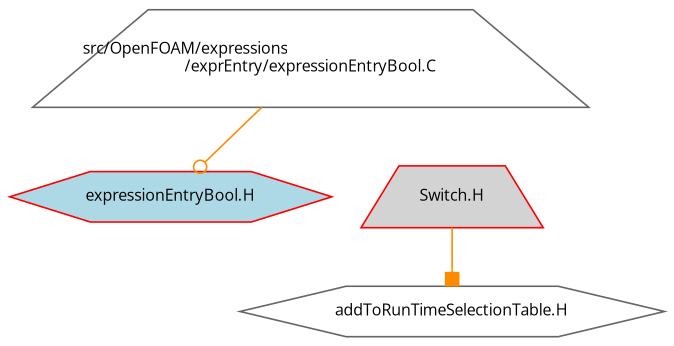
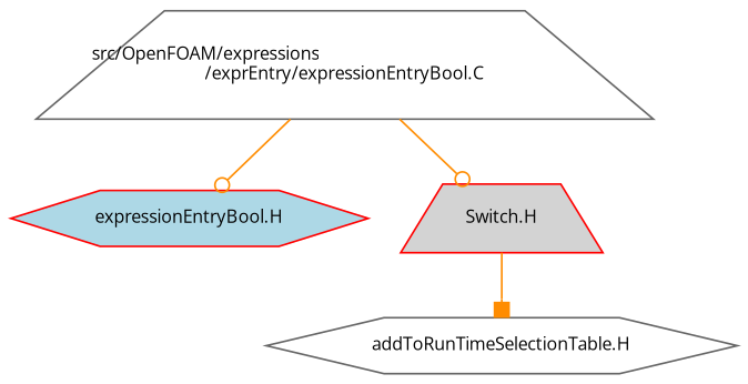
  digraph {
    fontname="Open Sans"
    node [color=red fillcolor=white fontname="Open Sans" fontsize=10 shape=trapezium style=filled]
    edge [arrowhead=odot color=darkorange fontname="Open Sans" fontsize=10 labelfontname=Helvetica labelfontsize=10 style=solid]
    n1 [color=gray40 fontcolor=black height=0.2 label="src/OpenFOAM/expressions\l/exprEntry/expressionEntryBool.C" width=0.4]
    n2 [fillcolor=lightblue height=0.2 label="expressionEntryBool.H" shape=hexagon width=0.4]
    n3 [fillcolor=lightgrey height=0.2 label="Switch.H" width=0.4]
    n4 [color=grey40 height=0.2 label="addToRunTimeSelectionTable.H" shape=hexagon width=0.4]
    n1 -> n2
+   n1 -> n3
    n3 -> n4 [arrowhead=box]
  }
